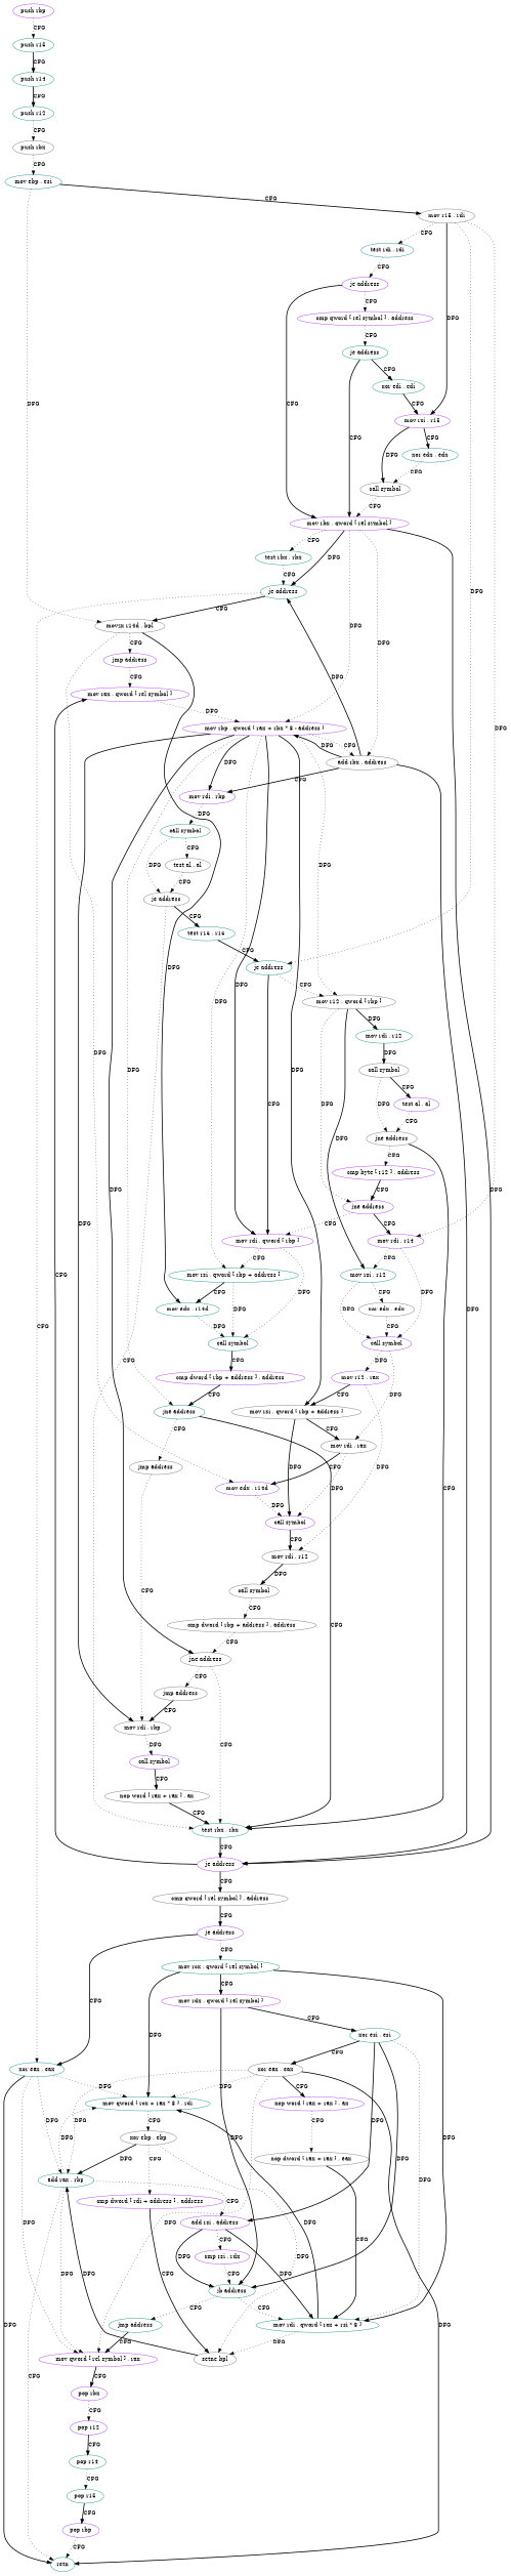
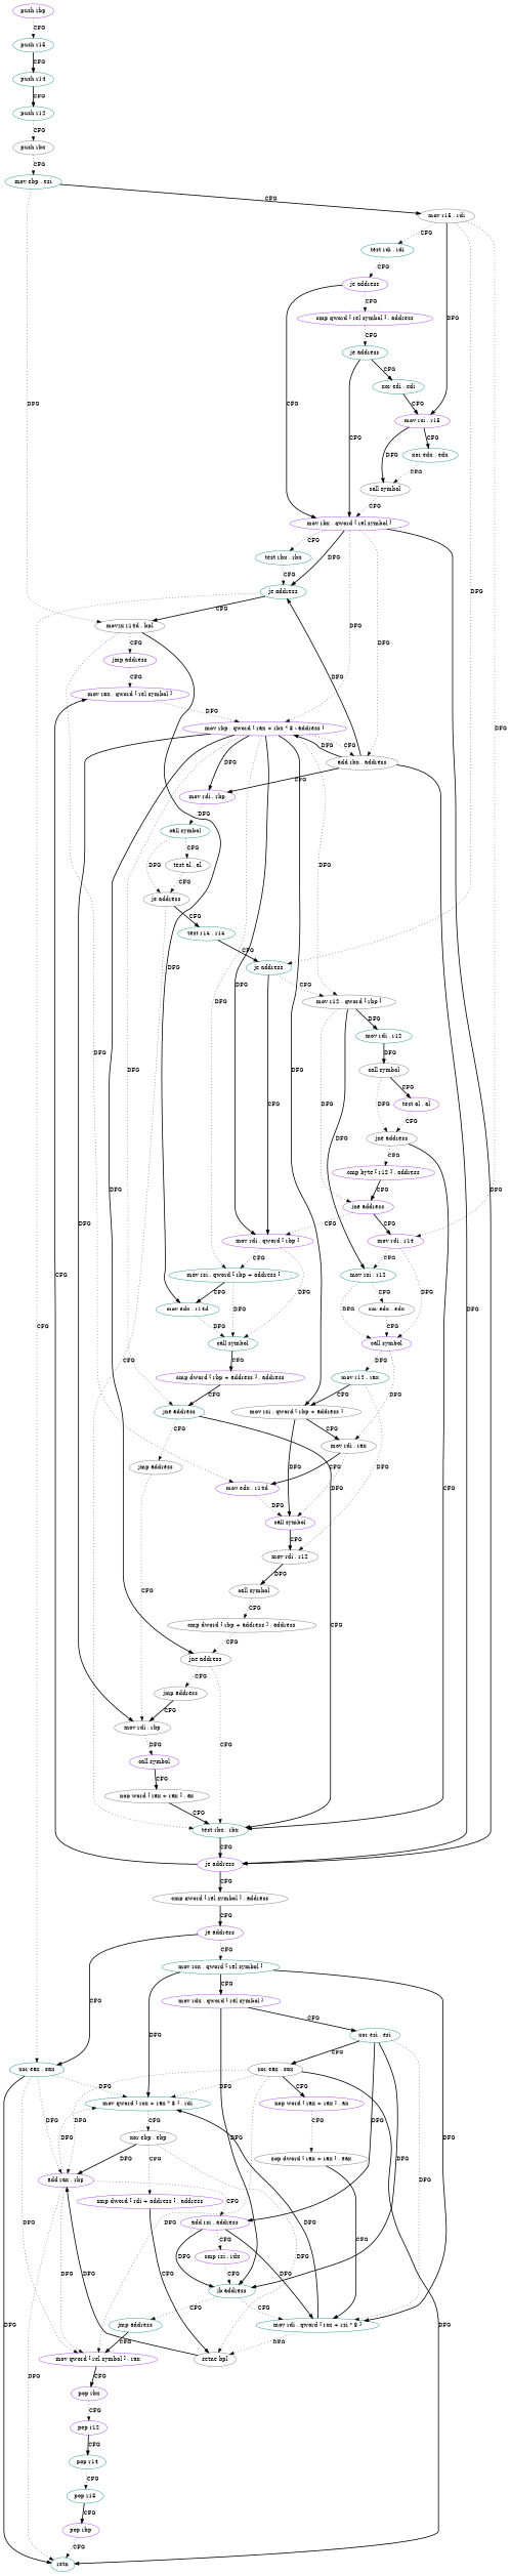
  digraph {
    node [color=purple]
    edge [style=dotted]
    n1 [label="push rbp"]
    n2 [color=teal label="push r15"]
    n3 [color=teal label="push r14"]
    n4 [color=teal label="push r12"]
    n5 [color=gray40 label="push rbx"]
    n6 [color=teal label="mov ebp , esi"]
    n7 [color=gray40 label="mov r15 , rdi"]
    n8 [color=gray40 label="movzx r14d , bpl"]
    n9 [color=teal label="test rdi , rdi"]
    n10 [label="mov rsi , r15"]
    n11 [color=teal label="je address"]
    n12 [label="mov rdi , r14"]
    n13 [label="jmp address"]
    n14 [color=teal label="mov edx , r14d"]
    n15 [label="mov edx , r14d"]
    n16 [label="je address"]
    n17 [color=teal label="xor edx , edx"]
    n18 [color=gray40 label="call symbol"]
    n19 [label="mov rdi , qword [ rbp ]"]
    n20 [color=gray40 label="mov r12 , qword [ rbp ]"]
    n21 [color=teal label="mov rsi , r12"]
    n22 [label="call symbol"]
    n23 [label="mov rbx , qword [ rel symbol ]"]
    n24 [label="cmp qword [ rel symbol ] , address"]
    n25 [color=teal label="test rbx , rbx"]
    n26 [color=teal label="je address"]
    n27 [label="mov rbp , qword [ rax + rbx * 8 - address ]"]
    n28 [color=gray40 label="add rbx , address"]
    n29 [label="je address"]
    n30 [color=teal label="je address"]
    n31 [color=teal label="xor eax , eax"]
    n32 [label="mov rdi , rbp"]
    n33 [color=teal label="mov rsi , qword [ rbp + address ]"]
    n34 [color=teal label="jne address"]
    n35 [color=gray40 label="mov rdi , rbp"]
    n36 [color=gray40 label="mov rsi , qword [ rbp + address ]"]
    n37 [color=gray40 label="jne address"]
    n38 [label="mov rax , qword [ rel symbol ]"]
    n39 [color=gray40 label="cmp qword [ rel symbol ] , address"]
    n40 [color=teal label="xor edi , edi"]
    n41 [label="mov qword [ rel symbol ] , rax"]
    n42 [color=teal label="mov qword [ rcx + rax * 8 ] , rdi"]
-   n43 [color=teal label="add rax , rbp"]
+   n43 [label="add rax , rbp"]
    n44 [color=teal label=retn]
    n45 [label="pop rbx"]
    n46 [color=gray40 label="xor ebp , ebp"]
    n47 [label="add rsi , address"]
    n48 [color=teal label="call symbol"]
    n49 [label="call symbol"]
    n50 [label="pop r12"]
    n51 [color=teal label="call symbol"]
    n52 [color=teal label="mov rdi , r12"]
    n53 [label="jne address"]
    n54 [color=teal label="test rbx , rbx"]
    n55 [color=gray40 label="jmp address"]
    n56 [label="call symbol"]
    n57 [color=gray40 label="mov rdi , rax"]
    n58 [color=gray40 label="jmp address"]
    n59 [color=gray40 label="test al , al"]
    n60 [color=gray40 label="je address"]
    n61 [color=teal label="test r15 , r15"]
    n62 [label="je address"]
    n63 [color=teal label="mov rcx , qword [ rel symbol ]"]
    n64 [label="cmp dword [ rbp + address ] , address"]
    n65 [color=gray40 label="call symbol"]
    n66 [color=gray40 label="xor edx , edx"]
    n67 [label="mov rdx , qword [ rel symbol ]"]
    n68 [color=teal label="mov rdi , qword [ rcx + rsi * 8 ]"]
    n69 [color=teal label="xor esi , esi"]
    n70 [color=teal label="jb address"]
    n71 [color=gray40 label="setne bpl"]
    n72 [label="test al , al"]
    n73 [color=gray40 label="jne address"]
    n74 [label="cmp byte [ r12 ] , address"]
    n75 [color=gray40 label="xor eax , eax"]
    n76 [color=teal label="jmp address"]
    n77 [label="nop word [ rax + rax ] , ax"]
    n78 [label="cmp rsi , rdx"]
    n79 [color=gray40 label="nop dword [ rax + rax ] , eax"]
    n80 [color=gray40 label="nop word [ rax + rax ] , ax"]
-   n81 [label="mov r12 , rax"]
+   n81 [color=teal label="mov r12 , rax"]
    n82 [label="cmp dword [ rdi + address ] , address"]
    n83 [color=gray40 label="mov rdi , r12"]
    n84 [color=gray40 label="call symbol"]
    n85 [color=gray40 label="cmp dword [ rbp + address ] , address"]
    n86 [color=teal label="pop r14"]
    n87 [color=teal label="pop r15"]
    n88 [label="pop rbp"]
    n1 -> n2 [label=CFG]
    n2 -> n3 [label=CFG style=bold]
    n3 -> n4 [label=CFG style=bold]
    n4 -> n5 [label=CFG]
    n5 -> n6 [label=CFG]
    n6 -> n7 [label=CFG style=bold]
    n6 -> n8 [label=DFG]
    n7 -> n9 [label=CFG]
    n7 -> n10 [label=DFG style=bold]
    n7 -> n11 [label=DFG]
    n7 -> n12 [label=DFG]
    n8 -> n13 [label=CFG]
    n8 -> n14 [label=DFG style=bold]
    n8 -> n15 [label=DFG]
    n9 -> n16 [label=CFG]
    n10 -> n17 [label=CFG style=bold]
    n10 -> n18 [label=DFG style=bold]
    n11 -> n19 [label=CFG style=bold]
    n11 -> n20 [label=CFG]
    n12 -> n21 [label=CFG]
    n12 -> n22 [label=DFG]
    n13 -> n38 [label=CFG]
    n14 -> n48 [label=DFG]
    n15 -> n49 [label=DFG]
    n16 -> n23 [label=CFG style=bold]
    n16 -> n24 [label=CFG]
    n17 -> n18 [label=CFG]
    n18 -> n23 [label=CFG]
    n19 -> n33 [label=CFG]
    n19 -> n48 [label=DFG]
    n20 -> n21 [label=DFG style=bold]
    n20 -> n52 [label=DFG style=bold]
    n20 -> n53 [label=DFG]
    n21 -> n22 [label=DFG]
    n21 -> n66 [label=CFG]
    n22 -> n57 [label=DFG]
    n22 -> n81 [label=DFG]
    n23 -> n25 [label=CFG]
    n23 -> n26 [label=DFG style=bold]
    n23 -> n27 [label=DFG]
    n23 -> n28 [label=DFG]
    n23 -> n29 [label=DFG style=bold]
    n24 -> n30 [label=CFG]
    n25 -> n26 [label=CFG]
    n26 -> n8 [label=CFG style=bold]
    n26 -> n31 [label=CFG]
    n27 -> n19 [label=DFG style=bold]
    n27 -> n20 [label=DFG]
    n27 -> n28 [label=CFG]
    n27 -> n32 [label=DFG style=bold]
    n27 -> n33 [label=DFG]
    n27 -> n34 [label=DFG]
    n27 -> n35 [label=DFG style=bold]
    n27 -> n36 [label=DFG style=bold]
    n27 -> n37 [label=DFG style=bold]
    n28 -> n26 [label=DFG style=bold]
    n28 -> n27 [label=DFG style=bold]
    n28 -> n29 [label=DFG style=bold]
    n28 -> n32 [label=CFG style=bold]
    n29 -> n38 [label=CFG style=bold]
    n29 -> n39 [label=CFG style=bold]
    n30 -> n23 [label=CFG style=bold]
    n30 -> n40 [label=CFG style=bold]
    n31 -> n41 [label=DFG]
    n31 -> n42 [label=DFG]
    n31 -> n43 [label=DFG]
    n31 -> n44 [label=DFG style=bold]
    n32 -> n51 [label=DFG]
    n33 -> n14 [label=CFG style=bold]
    n33 -> n48 [label=DFG]
    n34 -> n54 [label=CFG style=bold]
    n34 -> n55 [label=CFG]
    n35 -> n56 [label=DFG]
    n36 -> n49 [label=DFG style=bold]
    n36 -> n57 [label=CFG style=bold]
    n37 -> n54 [label=CFG]
    n37 -> n58 [label=CFG]
    n38 -> n27 [label=DFG]
    n39 -> n62 [label=CFG style=bold]
    n40 -> n10 [label=CFG style=bold]
    n41 -> n45 [label=CFG style=bold]
    n42 -> n46 [label=CFG]
    n43 -> n41 [label=DFG]
    n43 -> n42 [label=DFG]
-   n43 -> n44 [label=CFG]
+   n43 -> n44 [label=DFG]
    n43 -> n47 [label=CFG]
    n45 -> n50 [label=CFG]
    n46 -> n43 [label=DFG style=bold]
    n46 -> n71 [label=DFG]
    n46 -> n82 [label=CFG]
    n47 -> n68 [label=DFG style=bold]
    n47 -> n70 [label=DFG style=bold]
    n47 -> n78 [label=CFG]
    n48 -> n64 [label=CFG style=bold]
    n49 -> n83 [label=CFG style=bold]
    n50 -> n86 [label=CFG style=bold]
    n51 -> n59 [label=CFG]
    n51 -> n60 [label=DFG]
    n52 -> n65 [label=DFG style=bold]
    n53 -> n12 [label=CFG style=bold]
    n53 -> n19 [label=CFG]
    n54 -> n29 [label=CFG style=bold]
    n55 -> n35 [label=CFG]
    n56 -> n80 [label=CFG style=bold]
    n57 -> n15 [label=CFG style=bold]
    n57 -> n49 [label=DFG]
    n58 -> n35 [label=CFG style=bold]
    n59 -> n60 [label=CFG]
    n60 -> n54 [label=CFG]
    n60 -> n61 [label=CFG style=bold]
    n61 -> n11 [label=CFG style=bold]
    n62 -> n31 [label=CFG style=bold]
    n62 -> n63 [label=CFG]
    n63 -> n42 [label=DFG style=bold]
    n63 -> n67 [label=CFG style=bold]
    n63 -> n68 [label=DFG style=bold]
    n64 -> n34 [label=CFG style=bold]
    n65 -> n72 [label=CFG style=bold]
    n65 -> n73 [label=DFG]
    n66 -> n22 [label=CFG]
    n67 -> n69 [label=CFG style=bold]
    n67 -> n70 [label=DFG style=bold]
    n68 -> n42 [label=DFG style=bold]
    n68 -> n71 [label=DFG]
    n69 -> n47 [label=DFG style=bold]
    n69 -> n68 [label=DFG]
    n69 -> n70 [label=DFG style=bold]
    n69 -> n75 [label=CFG style=bold]
    n70 -> n68 [label=CFG]
    n70 -> n76 [label=CFG]
    n71 -> n43 [label=DFG style=bold]
    n72 -> n73 [label=CFG]
    n73 -> n54 [label=CFG style=bold]
    n73 -> n74 [label=CFG]
    n74 -> n53 [label=CFG style=bold]
    n75 -> n41 [label=DFG]
    n75 -> n42 [label=DFG]
    n75 -> n43 [label=DFG]
    n75 -> n44 [label=DFG style=bold]
    n75 -> n77 [label=CFG style=bold]
    n76 -> n41 [label=CFG style=bold]
    n77 -> n79 [label=CFG]
    n78 -> n70 [label=CFG]
    n79 -> n68 [label=CFG style=bold]
    n80 -> n54 [label=CFG style=bold]
    n81 -> n36 [label=CFG style=bold]
    n81 -> n83 [label=DFG]
    n82 -> n71 [label=CFG style=bold]
    n83 -> n84 [label=DFG style=bold]
    n84 -> n85 [label=CFG]
    n85 -> n37 [label=CFG]
    n86 -> n87 [label=CFG]
    n87 -> n88 [label=CFG style=bold]
    n88 -> n44 [label=CFG]
  }
